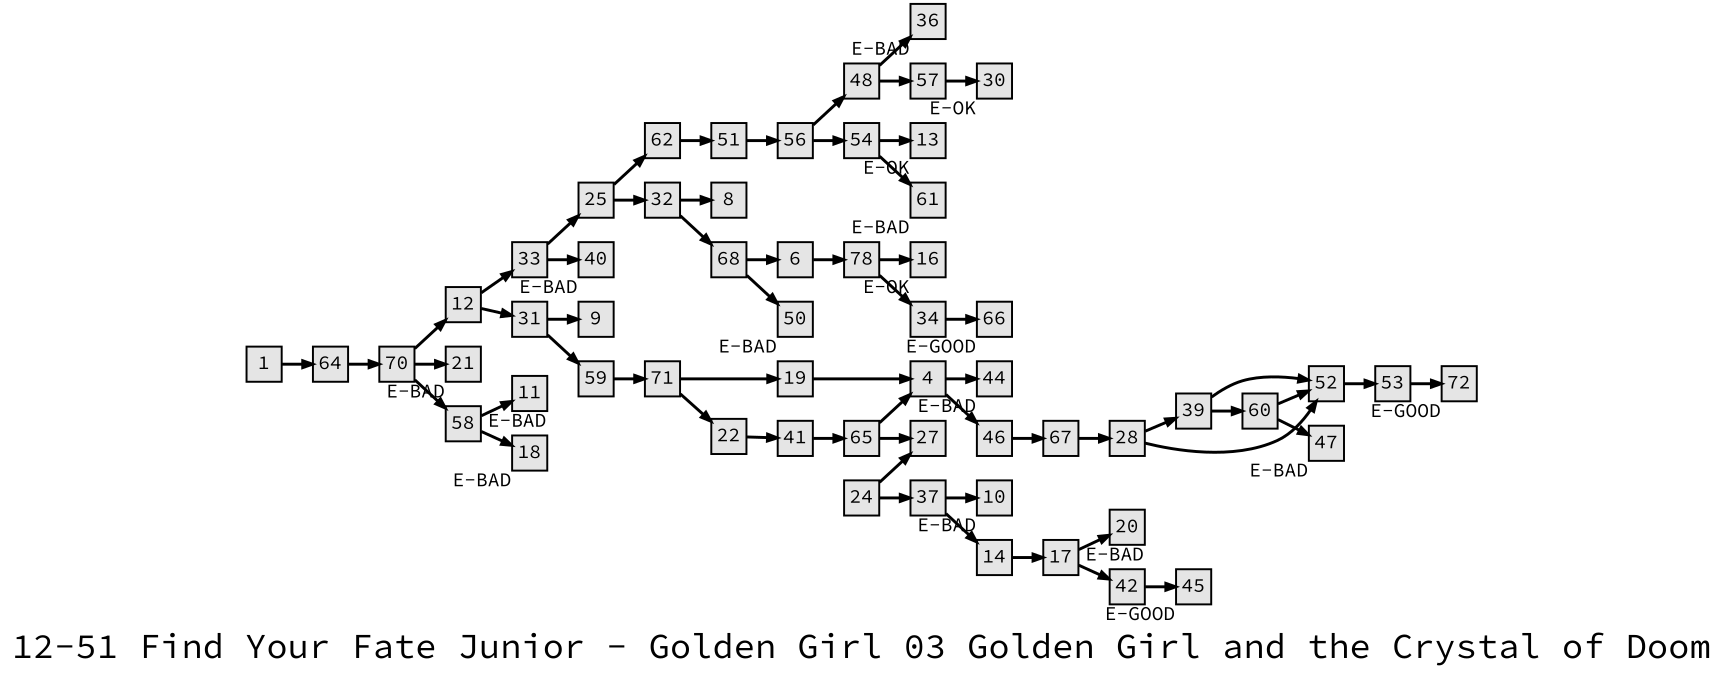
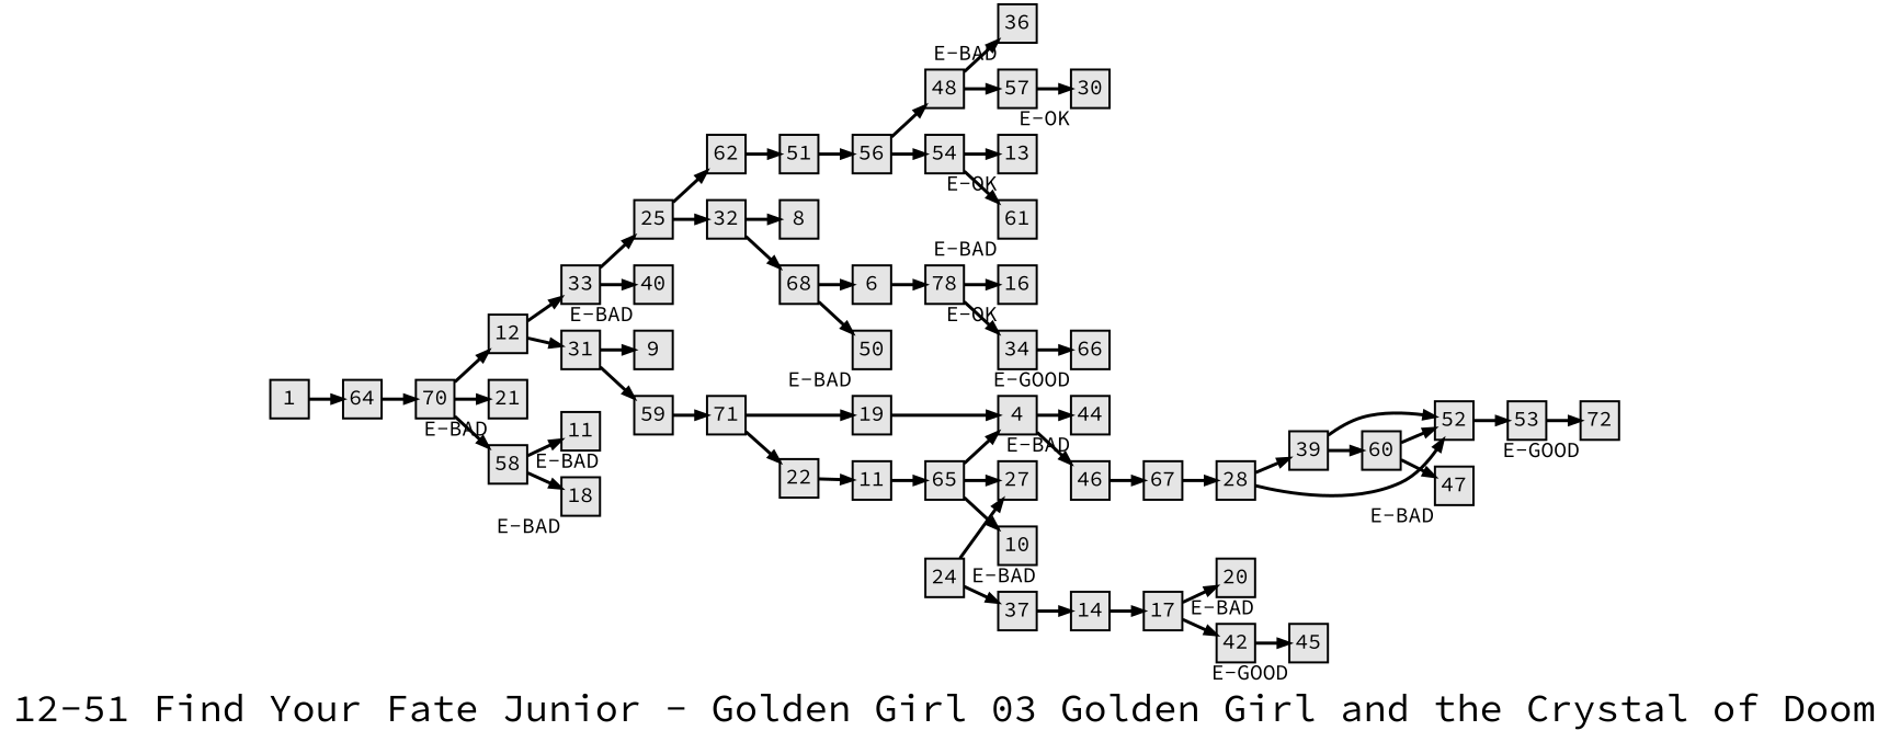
  digraph {
    fontname="Source Code Pro"
    fontsize=36
    label="12-51 Find Your Fate Junior - Golden Girl 03 Golden Girl and the Crystal of Doom"
    nodesep=0.35
    ordering=out
    rankdir=LR
    ranksep=0.45
    node [fillcolor=grey90 fixedsize=true fontname="Source Code Pro" fontsize=20 labelfloat=true margin="0,0" penwidth=2 regular=true shape=rect style=filled]
    edge [fontname="Source Code Pro" fontsize=12 labelfloat=true penwidth=3]
    1
    64
    70
    12
    21 [xlabel="E-BAD"]
    58
    44 [xlabel="E-BAD"]
    4
    46
    67
    28
    n12 [label=78]
    6
    16 [xlabel="E-OK"]
    34
    66 [xlabel="E-GOOD"]
    10 [xlabel="E-BAD"]
    11 [xlabel="E-BAD"]
    33
    31
    25
    40 [xlabel="E-BAD"]
    9
    59
    62
    32
    71
    13 [xlabel="E-OK"]
    14
    17
    20 [xlabel="E-BAD"]
    42
    45 [xlabel="E-GOOD"]
    18 [xlabel="E-BAD"]
    19
    22
-   41
+   41 [label=11]
    65
    27
    24
    37
    51
    8
    68
    56
    39
    52
    60
    53
    47 [xlabel="E-BAD"]
    72 [xlabel="E-GOOD"]
    30 [xlabel="E-OK"]
    50 [xlabel="E-BAD"]
    36 [xlabel="E-BAD"]
    48
    57
    54
    61 [xlabel="E-BAD"]
    1 -> 64
    64 -> 70
    70 -> 12
    70 -> 21
    70 -> 58
    12 -> 33
    12 -> 31
    58 -> 11
    58 -> 18
    4 -> 44
    4 -> 46
    46 -> 67
    67 -> 28
    28 -> 39
    28 -> 52
    n12 -> 16
    n12 -> 34
    6 -> n12
    34 -> 66
    33 -> 25
    33 -> 40
    31 -> 9
    31 -> 59
    25 -> 62
    25 -> 32
    59 -> 71
    62 -> 51
    32 -> 8
    32 -> 68
    71 -> 19
    71 -> 22
    14 -> 17
    17 -> 20
    17 -> 42
    42 -> 45
    19 -> 4
    22 -> 41
    41 -> 65
    65 -> 4
    65 -> 27
    24 -> 27
    24 -> 37
-   37 -> 10
+   65 -> 10
    37 -> 14
    51 -> 56
    68 -> 6
    68 -> 50
    56 -> 48
    56 -> 54
    39 -> 52
    39 -> 60
    52 -> 53
    60 -> 52
    60 -> 47
    53 -> 72
    48 -> 36
    48 -> 57
    57 -> 30
    54 -> 13
    54 -> 61
  }
